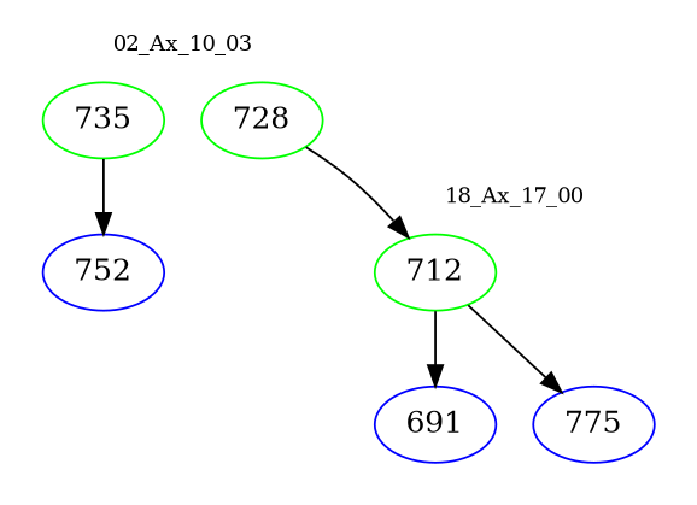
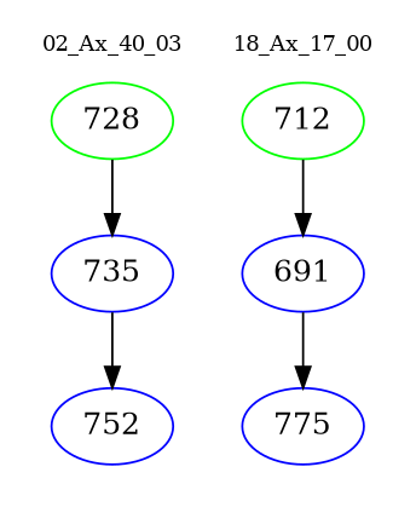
  digraph {
    node [color=blue]
    edge [color=black]
    n1 [color=green label=728]
-   n2 [color=green label=735]
+   n2 [label=735]
    n3 [label=752]
    n4 [color=green label=712]
    n5 [label=691]
    n6 [label=775]
    subgraph cluster_1 {
      color=white
      fontsize=10
-     label="02_Ax_10_03"
+     label="02_Ax_40_03"
      n1
      n2
      n3
    }
    subgraph cluster_2 {
      color=white
      fontsize=10
      label="18_Ax_17_00"
      n4
      n5
      n6
    }
-   n1 -> n4
+   n1 -> n2
    n2 -> n3
    n4 -> n5
-   n4 -> n6
+   n5 -> n6
  }
